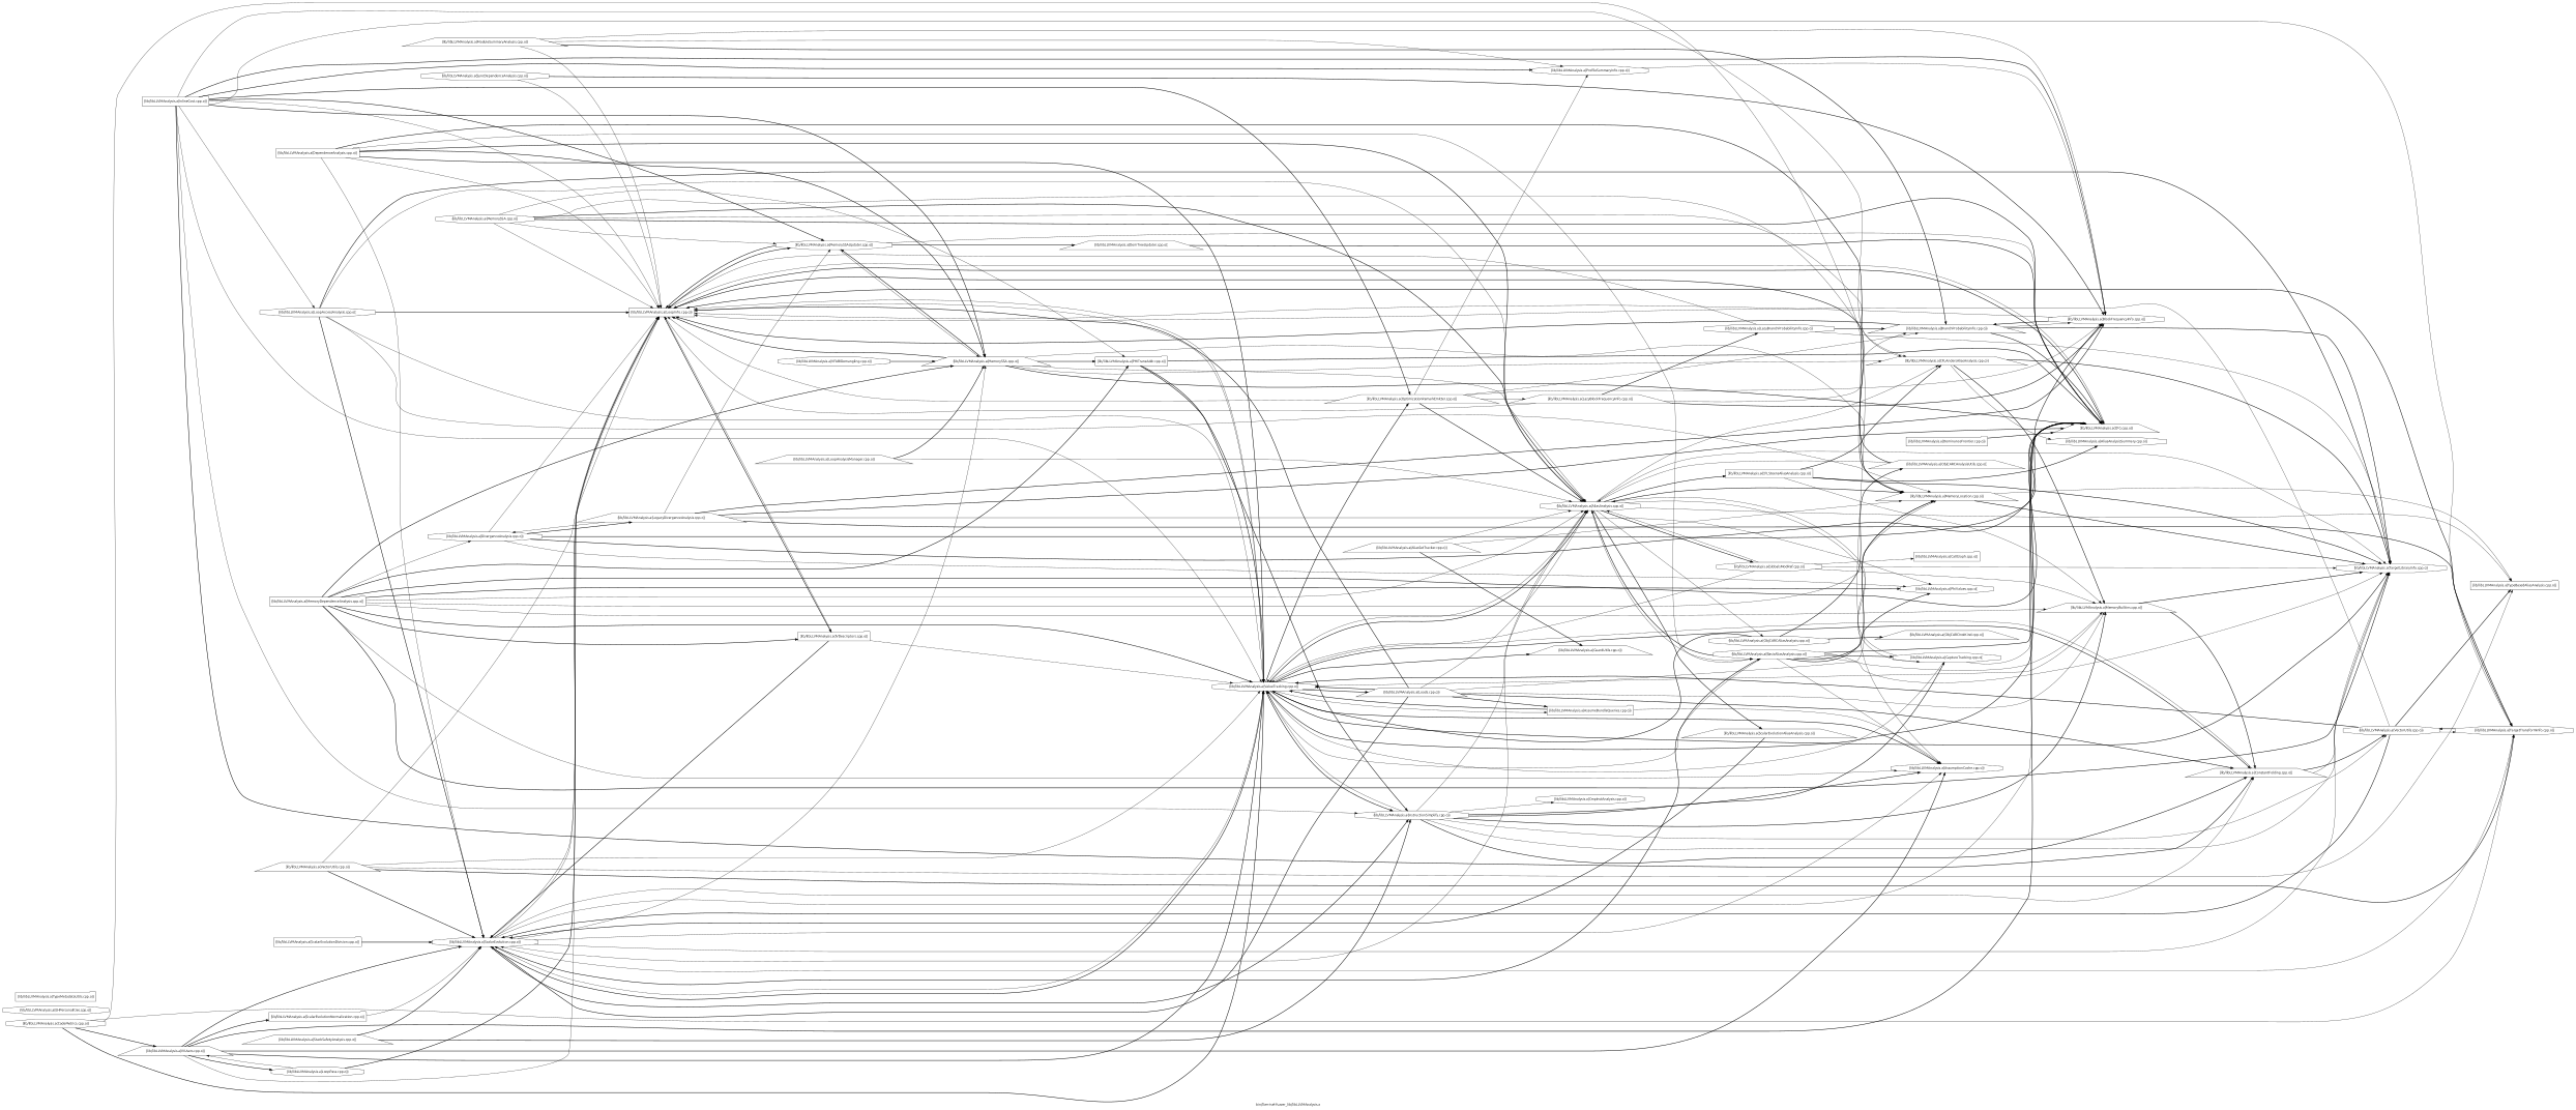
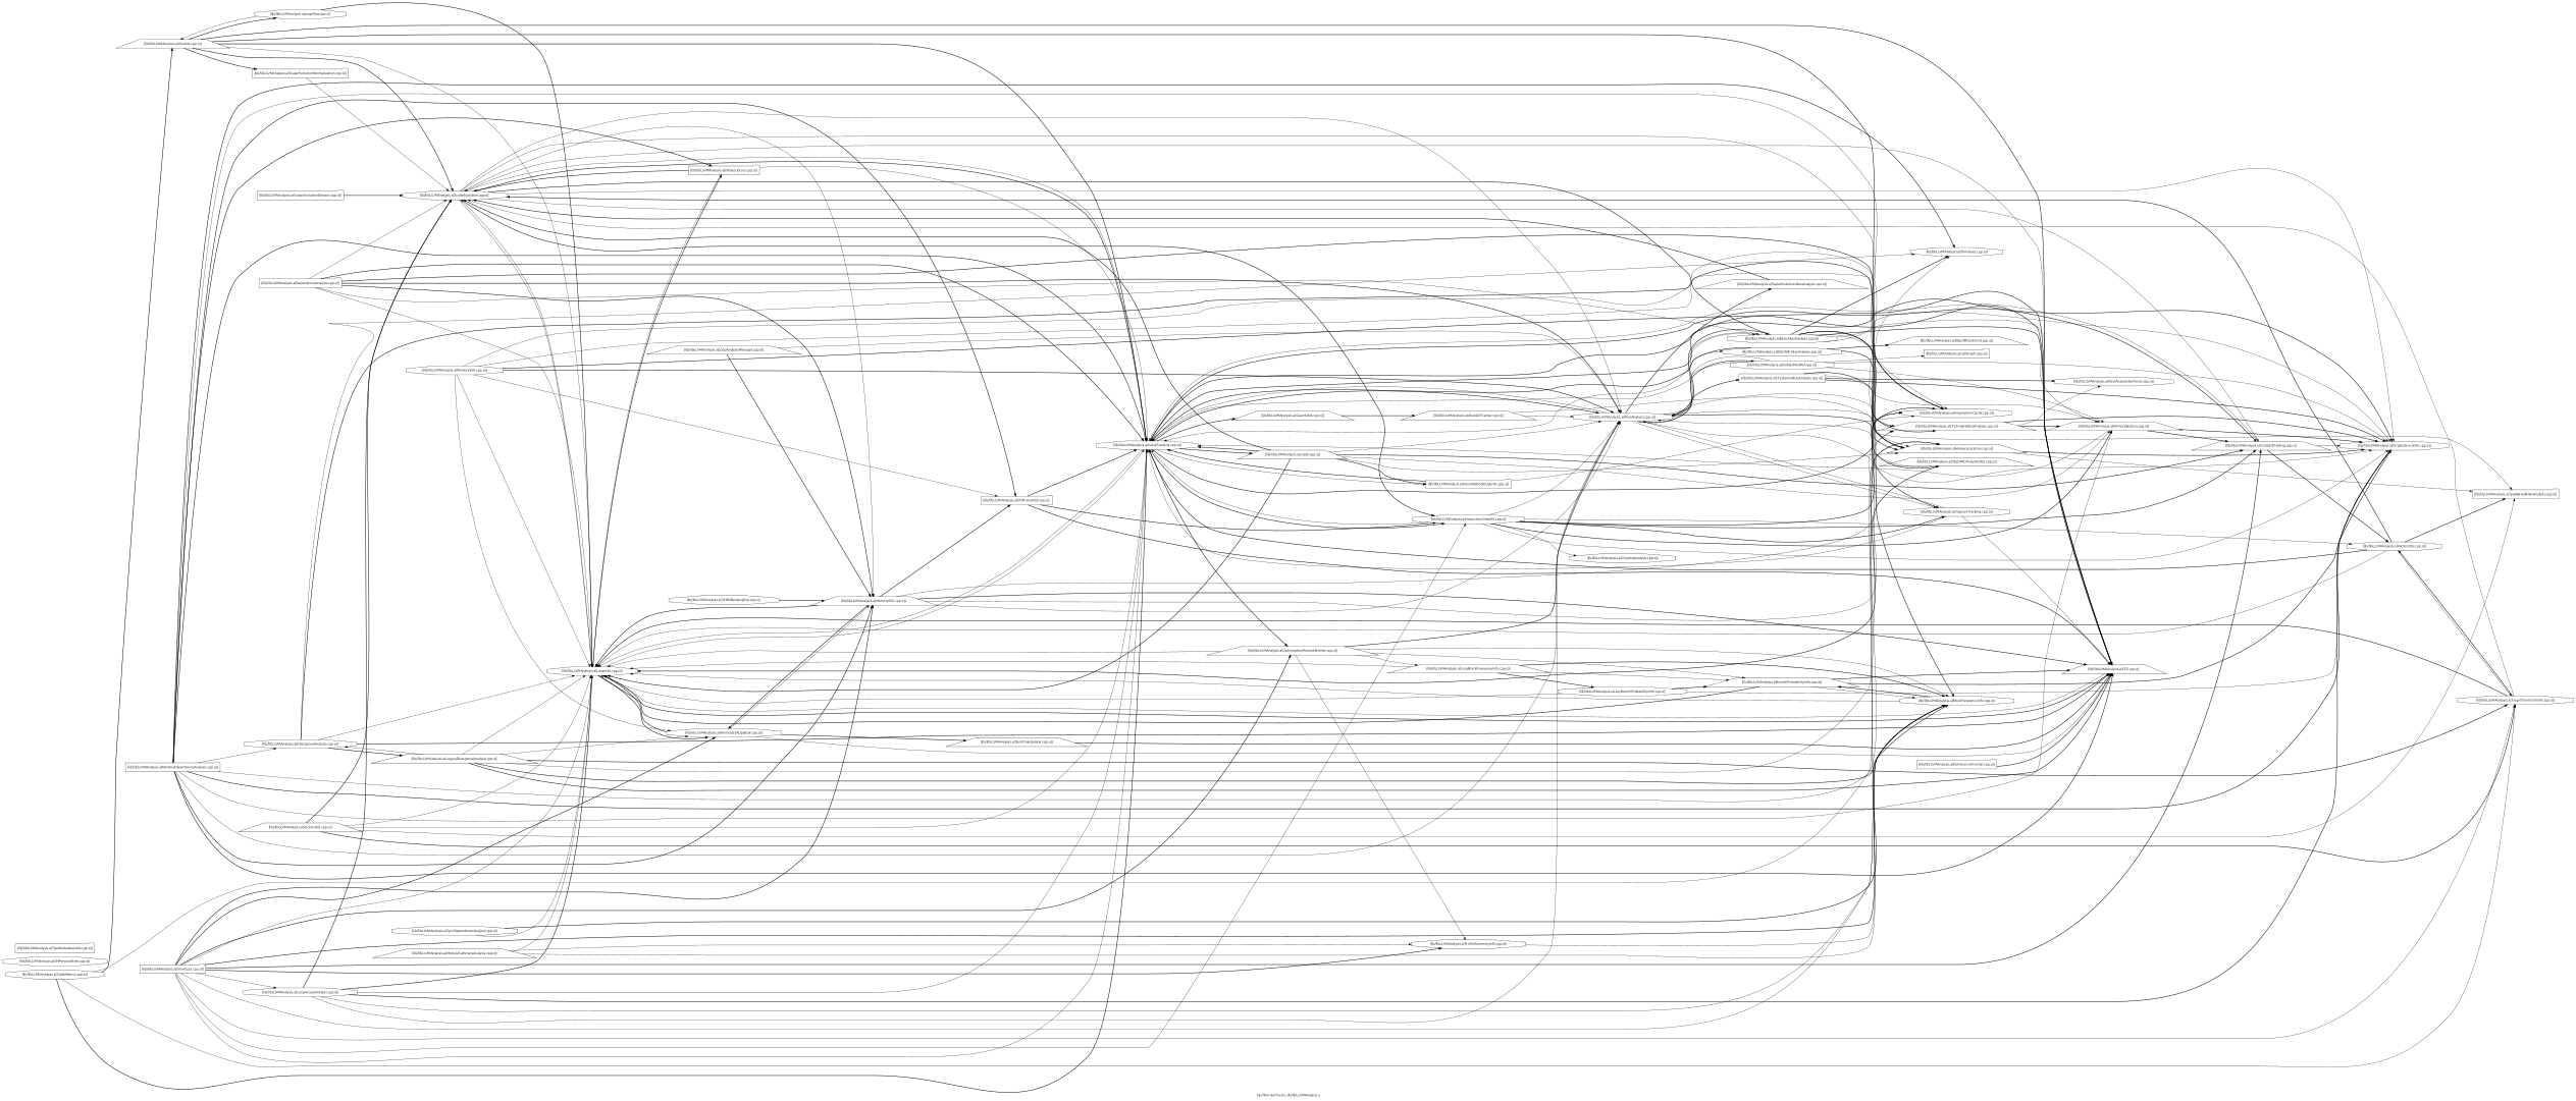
  digraph {
    fontname=Ubuntu
    label="bin/llvm-isel-fuzzer_lib/libLLVMAnalysis.a"
    rankdir=LR
    node [fontname=Ubuntu group=0 shape=octagon]
    edge [fontname=Ubuntu style=bold]
    n1 [label="{lib/libLLVMAnalysis.a(TargetLibraryInfo.cpp.o)}"]
    n2 [label="{lib/libLLVMAnalysis.a(EHPersonalities.cpp.o)}"]
    n3 [label="{lib/libLLVMAnalysis.a(VectorUtils.cpp.o)}"]
-   n4 [label="{lib/libLLVMAnalysis.a(LoopInfo.cpp.o)}" shape=folder]
+   n4 [label="{lib/libLLVMAnalysis.a(LoopInfo.cpp.o)}"]
    n5 [label="{lib/libLLVMAnalysis.a(ScalarEvolution.cpp.o)}"]
    n6 [label="{lib/libLLVMAnalysis.a(TargetTransformInfo.cpp.o)}"]
    n7 [label="{lib/libLLVMAnalysis.a(TypeBasedAliasAnalysis.cpp.o)}" shape=folder]
    n8 [label="{lib/libLLVMAnalysis.a(ValueTracking.cpp.o)}"]
    n9 [label="{lib/libLLVMAnalysis.a(CFG.cpp.o)}" shape=trapezium]
    n10 [label="{lib/libLLVMAnalysis.a(IVDescriptors.cpp.o)}" shape=folder]
    n11 [label="{lib/libLLVMAnalysis.a(MemorySSAUpdater.cpp.o)}"]
    n12 [label="{lib/libLLVMAnalysis.a(AliasAnalysis.cpp.o)}"]
    n13 [label="{lib/libLLVMAnalysis.a(AssumptionCache.cpp.o)}"]
    n14 [label="{lib/libLLVMAnalysis.a(ConstantFolding.cpp.o)}" shape=trapezium]
    n15 [label="{lib/libLLVMAnalysis.a(InstructionSimplify.cpp.o)}"]
    n16 [label="{lib/libLLVMAnalysis.a(BasicAliasAnalysis.cpp.o)}"]
    n17 [label="{lib/libLLVMAnalysis.a(MemorySSA.cpp.o)}" shape=trapezium]
    n18 [label="{lib/libLLVMAnalysis.a(Loads.cpp.o)}" shape=trapezium]
    n19 [label="{lib/libLLVMAnalysis.a(AssumeBundleQueries.cpp.o)}" shape=folder]
    n20 [label="{lib/libLLVMAnalysis.a(OptimizationRemarkEmitter.cpp.o)}" shape=trapezium]
    n21 [label="{lib/libLLVMAnalysis.a(GuardUtils.cpp.o)}" shape=trapezium]
    n22 [label="{lib/libLLVMAnalysis.a(DomTreeUpdater.cpp.o)}" shape=trapezium]
    n23 [label="{lib/libLLVMAnalysis.a(CFLAndersAliasAnalysis.cpp.o)}" shape=trapezium]
    n24 [label="{lib/libLLVMAnalysis.a(CFLSteensAliasAnalysis.cpp.o)}" shape=folder]
    n25 [label="{lib/libLLVMAnalysis.a(CaptureTracking.cpp.o)}"]
    n26 [label="{lib/libLLVMAnalysis.a(GlobalsModRef.cpp.o)}"]
    n27 [label="{lib/libLLVMAnalysis.a(MemoryLocation.cpp.o)}" shape=trapezium]
    n28 [label="{lib/libLLVMAnalysis.a(ObjCARCAliasAnalysis.cpp.o)}"]
    n29 [label="{lib/libLLVMAnalysis.a(ScalarEvolutionAliasAnalysis.cpp.o)}" shape=trapezium]
    n30 [label="{lib/libLLVMAnalysis.a(MemoryBuiltins.cpp.o)}" shape=trapezium]
    n31 [label="{lib/libLLVMAnalysis.a(CmpInstAnalysis.cpp.o)}"]
    n32 [label="{lib/libLLVMAnalysis.a(PhiValues.cpp.o)}"]
    n33 [label="{lib/libLLVMAnalysis.a(PHITransAddr.cpp.o)}" shape=folder]
    n34 [label="{lib/libLLVMAnalysis.a(ProfileSummaryInfo.cpp.o)}"]
    n35 [label="{lib/libLLVMAnalysis.a(BlockFrequencyInfo.cpp.o)}"]
    n36 [label="{lib/libLLVMAnalysis.a(BranchProbabilityInfo.cpp.o)}" shape=trapezium]
    n37 [label="{lib/libLLVMAnalysis.a(LazyBlockFrequencyInfo.cpp.o)}" shape=trapezium]
    n38 [label="{lib/libLLVMAnalysis.a(AliasAnalysisSummary.cpp.o)}"]
    n39 [label="{lib/libLLVMAnalysis.a(CallGraph.cpp.o)}" shape=folder]
    n40 [label="{lib/libLLVMAnalysis.a(ObjCARCAnalysisUtils.cpp.o)}" shape=trapezium]
    n41 [label="{lib/libLLVMAnalysis.a(ObjCARCInstKind.cpp.o)}" shape=trapezium]
    n42 [label="{lib/libLLVMAnalysis.a(LazyBranchProbabilityInfo.cpp.o)}"]
    n43 [label="{lib/libLLVMAnalysis.a(ScalarEvolutionDivision.cpp.o)}" shape=folder]
    n44 [label="{lib/libLLVMAnalysis.a(LoopAccessAnalysis.cpp.o)}"]
    n45 [label="{lib/libLLVMAnalysis.a(AliasSetTracker.cpp.o)}" shape=trapezium]
    n46 [label="{lib/libLLVMAnalysis.a(VFABIDemangling.cpp.o)}"]
    n47 [label="{lib/libLLVMAnalysis.a(DominanceFrontier.cpp.o)}" shape=folder]
    n48 [label="{lib/libLLVMAnalysis.a(IVUsers.cpp.o)}" shape=trapezium]
    n49 [label="{lib/libLLVMAnalysis.a(LoopPass.cpp.o)}"]
    n50 [label="{lib/libLLVMAnalysis.a(ScalarEvolutionNormalization.cpp.o)}" shape=folder]
    n51 [label="{lib/libLLVMAnalysis.a(CodeMetrics.cpp.o)}"]
    n52 [label="{lib/libLLVMAnalysis.a(MemoryDependenceAnalysis.cpp.o)}" shape=folder]
    n53 [label="{lib/libLLVMAnalysis.a(DivergenceAnalysis.cpp.o)}"]
    n54 [label="{lib/libLLVMAnalysis.a(InlineCost.cpp.o)}" shape=folder]
    n55 [label="{lib/libLLVMAnalysis.a(ModuleSummaryAnalysis.cpp.o)}" shape=trapezium]
-   n56 [label="{lib/libLLVMAnalysis.a(StackSafetyAnalysis.cpp.o)}" shape=trapezium]
    n57 [label="{lib/libLLVMAnalysis.a(TypeMetadataUtils.cpp.o)}" shape=folder]
    n58 [label="{lib/libLLVMAnalysis.a(LoopAnalysisManager.cpp.o)}" shape=trapezium]
    n59 [label="{lib/libLLVMAnalysis.a(LegacyDivergenceAnalysis.cpp.o)}" shape=trapezium]
    n60 [label="{lib/libLLVMAnalysis.a(SyncDependenceAnalysis.cpp.o)}"]
    n61 [label="{lib/libLLVMAnalysis.a(DependenceAnalysis.cpp.o)}" shape=folder]
    n62 [label="{lib/libLLVMAnalysis.a(VectorUtils.cpp.o)}" shape=trapezium]
    n63 [label="{lib/libLLVMAnalysis.a(MemorySSA.cpp.o)}"]
    n3 -> n4 [style=solid]
    n3 -> n5
    n3 -> n6 [style=solid]
    n3 -> n7
    n3 -> n8
    n4 -> n5 [style=solid]
    n4 -> n8 [style=solid]
    n4 -> n9
    n4 -> n10
    n4 -> n11
    n5 -> n1 [style=solid]
    n5 -> n4 [style=solid]
    n5 -> n8
    n5 -> n9 [style=solid]
    n5 -> n12 [style=solid]
    n5 -> n13 [style=solid]
    n5 -> n14 [style=solid]
    n5 -> n15
    n5 -> n16
    n5 -> n17 [style=solid]
    n6 -> n3
    n6 -> n4
    n6 -> n5 [style=solid]
    n8 -> n1
    n8 -> n4 [style=solid]
    n8 -> n5 [style=solid]
    n8 -> n9
    n8 -> n12
    n8 -> n13
    n8 -> n14
    n8 -> n15
    n8 -> n18
    n8 -> n19 [style=solid]
    n8 -> n20
    n8 -> n21
    n9 -> n4 [style=solid]
    n10 -> n4 [style=solid]
    n10 -> n5
    n10 -> n8 [style=solid]
    n11 -> n4
    n11 -> n9 [style=solid]
    n11 -> n17 [style=solid]
    n11 -> n22
    n12 -> n1 [style=solid]
    n12 -> n7 [style=solid]
    n12 -> n8 [style=solid]
    n12 -> n16 [style=solid]
    n12 -> n23 [style=solid]
    n12 -> n24
    n12 -> n25 [style=solid]
    n12 -> n26
    n12 -> n27
    n12 -> n28 [style=solid]
    n12 -> n29
    n14 -> n1 [style=solid]
    n14 -> n3
    n14 -> n8 [style=solid]
    n15 -> n1 [style=solid]
    n15 -> n3 [style=solid]
    n15 -> n8 [style=solid]
    n15 -> n12 [style=solid]
    n15 -> n13
    n15 -> n14
    n15 -> n25
    n15 -> n30
    n15 -> n31 [style=solid]
    n16 -> n1 [style=solid]
    n16 -> n8 [style=solid]
    n16 -> n9
    n16 -> n12
    n16 -> n13 [style=solid]
    n16 -> n25
    n16 -> n27
    n16 -> n30 [style=solid]
    n16 -> n32
    n17 -> n4
    n17 -> n9
    n17 -> n11
    n17 -> n12 [style=solid]
    n17 -> n23 [style=solid]
    n17 -> n27 [style=solid]
    n17 -> n33
    n18 -> n4
    n18 -> n5
    n18 -> n8
    n18 -> n12 [style=solid]
    n18 -> n14
    n18 -> n19
    n18 -> n27 [style=solid]
    n18 -> n30 [style=solid]
    n19 -> n8
    n19 -> n13 [style=solid]
    n20 -> n4 [style=solid]
    n20 -> n12
    n20 -> n34 [style=solid]
    n20 -> n35 [style=solid]
    n20 -> n36 [style=solid]
    n20 -> n37 [style=solid]
    n22 -> n9
    n23 -> n1
    n23 -> n30
    n23 -> n38 [style=solid]
    n24 -> n1
    n24 -> n23
    n24 -> n30 [style=solid]
    n24 -> n38
    n25 -> n8 [style=solid]
    n25 -> n9 [style=solid]
    n25 -> n12 [style=solid]
    n26 -> n1 [style=solid]
    n26 -> n8 [style=solid]
    n26 -> n12 [style=solid]
    n26 -> n30 [style=solid]
    n26 -> n39 [style=solid]
    n27 -> n1
    n27 -> n7 [style=solid]
    n28 -> n8
    n28 -> n40
    n28 -> n41
    n29 -> n5
    n30 -> n1
    n30 -> n8 [style=solid]
    n30 -> n14
    n33 -> n8
    n33 -> n9
    n33 -> n15
    n34 -> n35 [style=solid]
    n35 -> n4 [style=solid]
    n35 -> n36
    n36 -> n1
    n36 -> n4
    n36 -> n9
    n36 -> n35 [style=solid]
    n37 -> n4 [style=solid]
    n37 -> n35
    n37 -> n36 [style=solid]
    n37 -> n42
    n40 -> n4
    n40 -> n12 [style=solid]
    n42 -> n1 [style=solid]
    n42 -> n4 [style=solid]
    n42 -> n36
    n43 -> n5
    n44 -> n1
    n44 -> n4
    n44 -> n5
    n44 -> n8 [style=solid]
    n44 -> n12 [style=solid]
    n44 -> n27 [style=solid]
    n45 -> n12 [style=solid]
-   n45 -> n21
+   n21 -> n45
    n45 -> n27 [style=solid]
    n46 -> n17
    n47 -> n9
    n48 -> n4 [style=solid]
    n48 -> n5
    n48 -> n8
    n48 -> n9
    n48 -> n13
    n48 -> n49
    n48 -> n50
    n49 -> n4
    n49 -> n48 [style=solid]
    n50 -> n5 [style=solid]
    n51 -> n6 [style=solid]
    n51 -> n8
    n51 -> n13 [style=solid]
    n51 -> n48
    n52 -> n1
    n52 -> n8
    n52 -> n9
    n52 -> n10
    n52 -> n12 [style=solid]
    n52 -> n13 [style=solid]
    n52 -> n17
    n52 -> n27 [style=solid]
    n52 -> n30 [style=solid]
    n52 -> n32
    n52 -> n33
    n52 -> n53 [style=solid]
    n53 -> n4 [style=solid]
    n53 -> n9
    n53 -> n32 [style=solid]
    n53 -> n35
    n53 -> n59
    n54 -> n4 [style=solid]
    n54 -> n6 [style=solid]
    n54 -> n8 [style=solid]
    n54 -> n11
    n54 -> n14
    n54 -> n15 [style=solid]
    n54 -> n17
    n54 -> n20
    n54 -> n23 [style=solid]
    n54 -> n34
    n54 -> n35
    n54 -> n44 [style=solid]
    n55 -> n4 [style=solid]
    n55 -> n34 [style=solid]
    n55 -> n35 [style=solid]
-   n55 -> n36
-   n56 -> n5
-   n56 -> n15
    n58 -> n12 [style=solid]
    n58 -> n17
+   n59 -> n4 [style=solid]
    n59 -> n6
    n59 -> n9
    n59 -> n11 [style=solid]
    n59 -> n32 [style=solid]
    n59 -> n35
    n59 -> n53 [style=solid]
    n60 -> n4 [style=solid]
    n60 -> n35
    n61 -> n4 [style=solid]
    n61 -> n5 [style=solid]
    n61 -> n8
    n61 -> n12
    n61 -> n16 [style=solid]
    n61 -> n17
    n61 -> n27
    n62 -> n4 [style=solid]
    n62 -> n5
    n62 -> n6
    n62 -> n7 [style=solid]
    n62 -> n8 [style=solid]
    n63 -> n4 [style=solid]
    n63 -> n9
    n63 -> n11 [style=solid]
    n63 -> n12
    n63 -> n23 [style=solid]
    n63 -> n27 [style=solid]
    n63 -> n33 [style=solid]
  }
